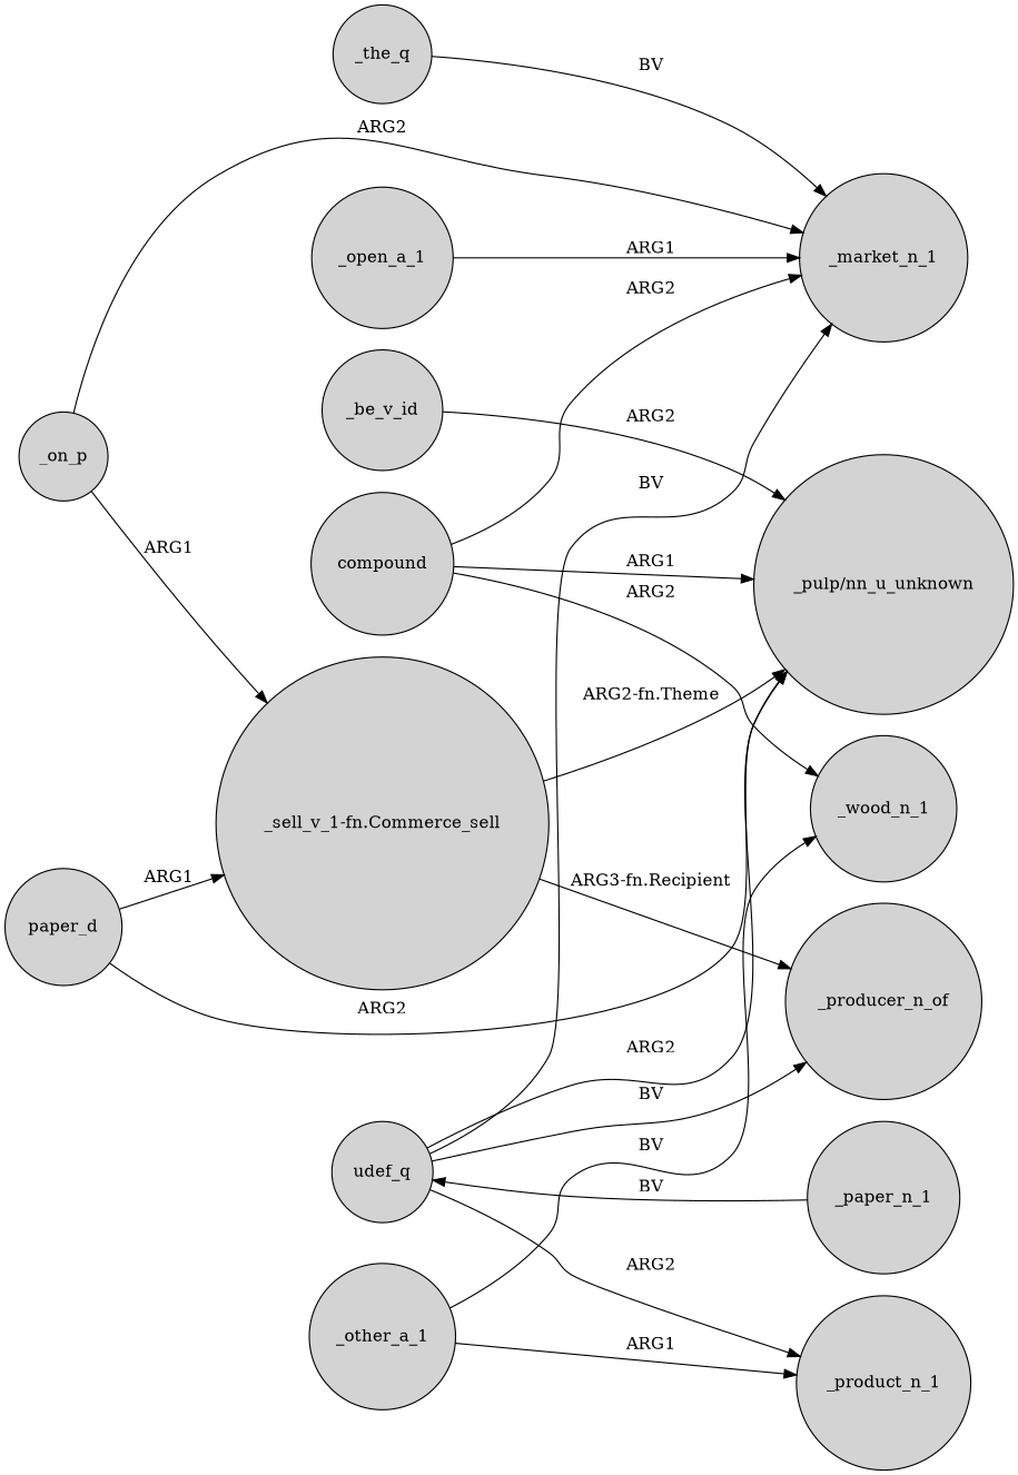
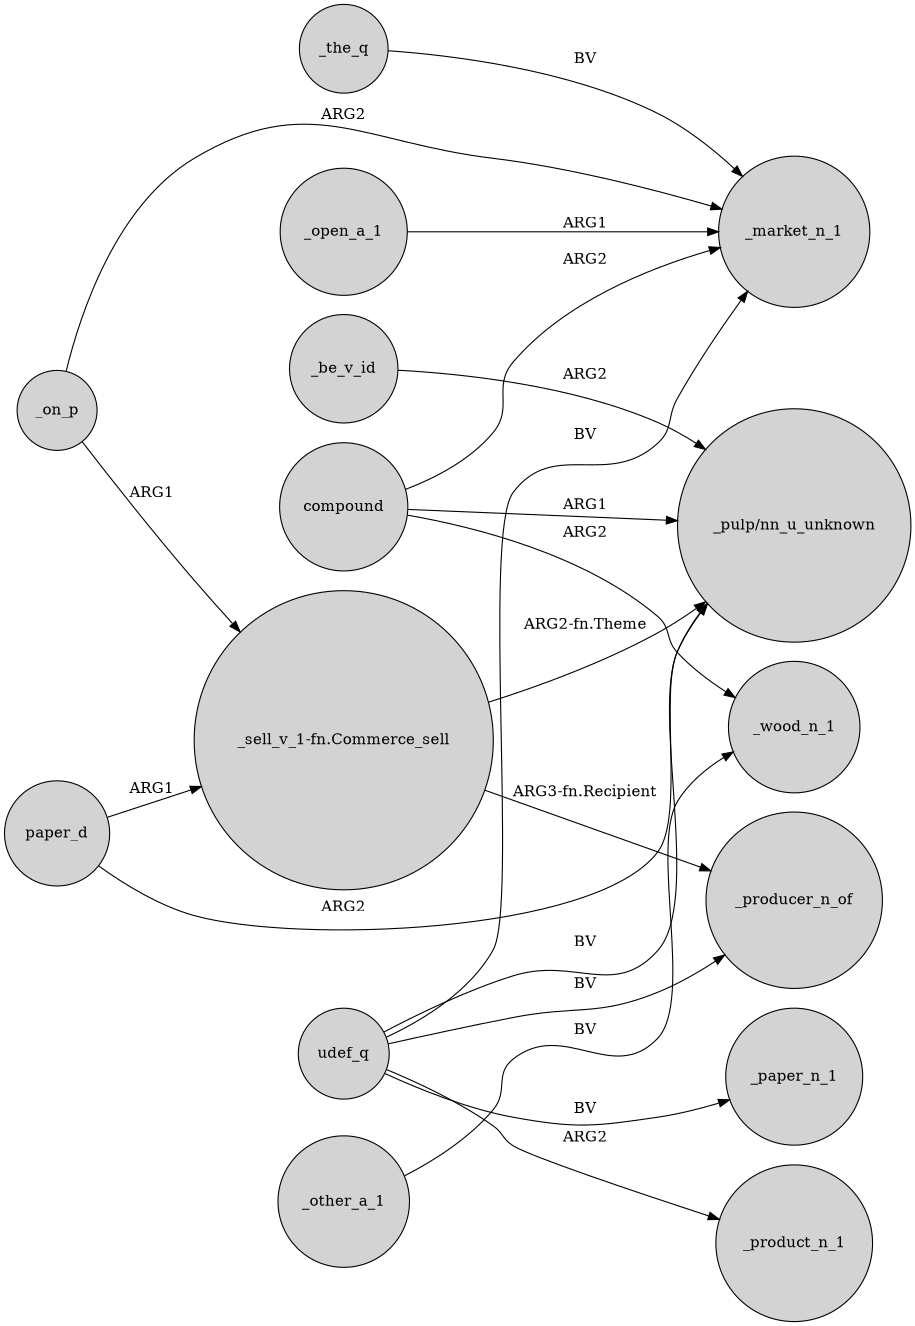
  digraph {
    rankdir=LR
    node [shape=circle style=filled]
    compound
    _market_n_1
    "_pulp/nn_u_unknown"
    _wood_n_1
    udef_q
    _producer_n_of
    _product_n_1
    _paper_n_1
    n9 [label=paper_d]
    "_sell_v_1-fn.Commerce_sell"
    _on_p
    _be_v_id
    _other_a_1
    _open_a_1
    _the_q
    compound -> _market_n_1 [label=ARG2]
    compound -> "_pulp/nn_u_unknown" [label=ARG1]
    compound -> _wood_n_1 [label=ARG2]
    udef_q -> _market_n_1 [label=BV]
-   udef_q -> "_pulp/nn_u_unknown" [label=ARG2]
+   udef_q -> "_pulp/nn_u_unknown" [label=BV]
    udef_q -> _producer_n_of [label=BV]
    udef_q -> _product_n_1 [label=ARG2]
-   _paper_n_1 -> udef_q [label=BV]
+   udef_q -> _paper_n_1 [label=BV]
    n9 -> "_pulp/nn_u_unknown" [label=ARG2]
    n9 -> "_sell_v_1-fn.Commerce_sell" [label=ARG1]
    "_sell_v_1-fn.Commerce_sell" -> "_pulp/nn_u_unknown" [label="ARG2-fn.Theme"]
    "_sell_v_1-fn.Commerce_sell" -> _producer_n_of [label="ARG3-fn.Recipient"]
    _on_p -> _market_n_1 [label=ARG2]
    _on_p -> "_sell_v_1-fn.Commerce_sell" [label=ARG1]
    _be_v_id -> "_pulp/nn_u_unknown" [label=ARG2]
    _other_a_1 -> _wood_n_1 [label=BV]
-   _other_a_1 -> _product_n_1 [label=ARG1]
    _open_a_1 -> _market_n_1 [label=ARG1]
    _the_q -> _market_n_1 [label=BV]
  }
